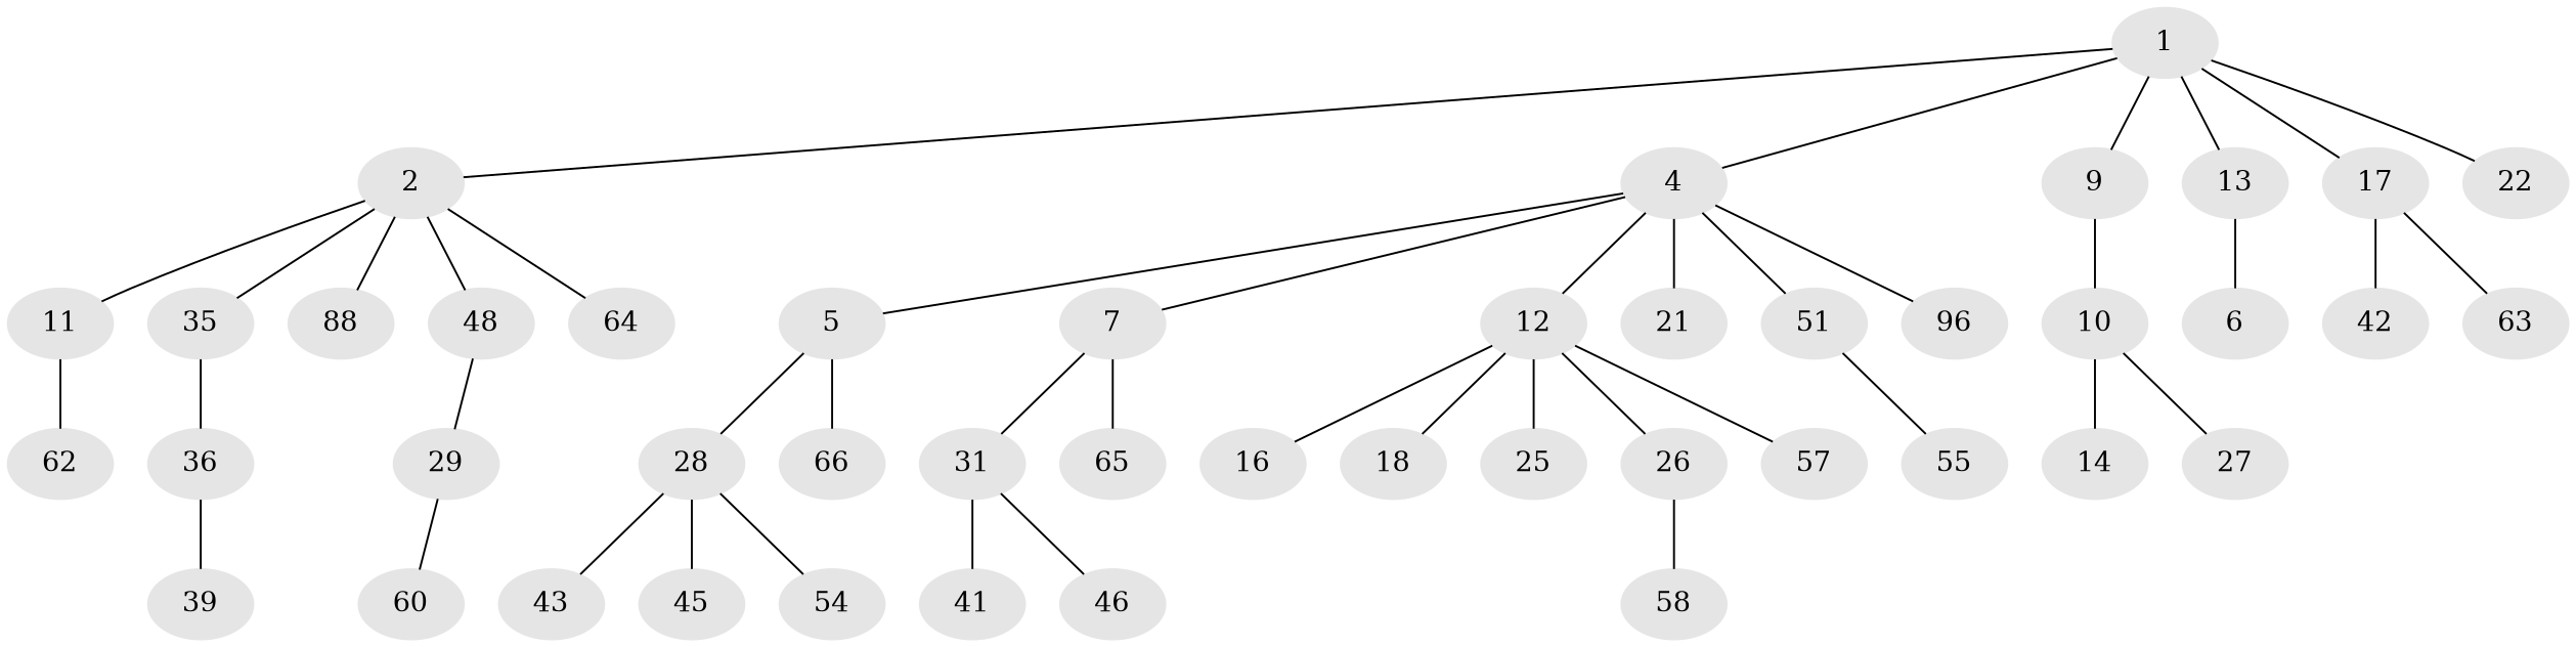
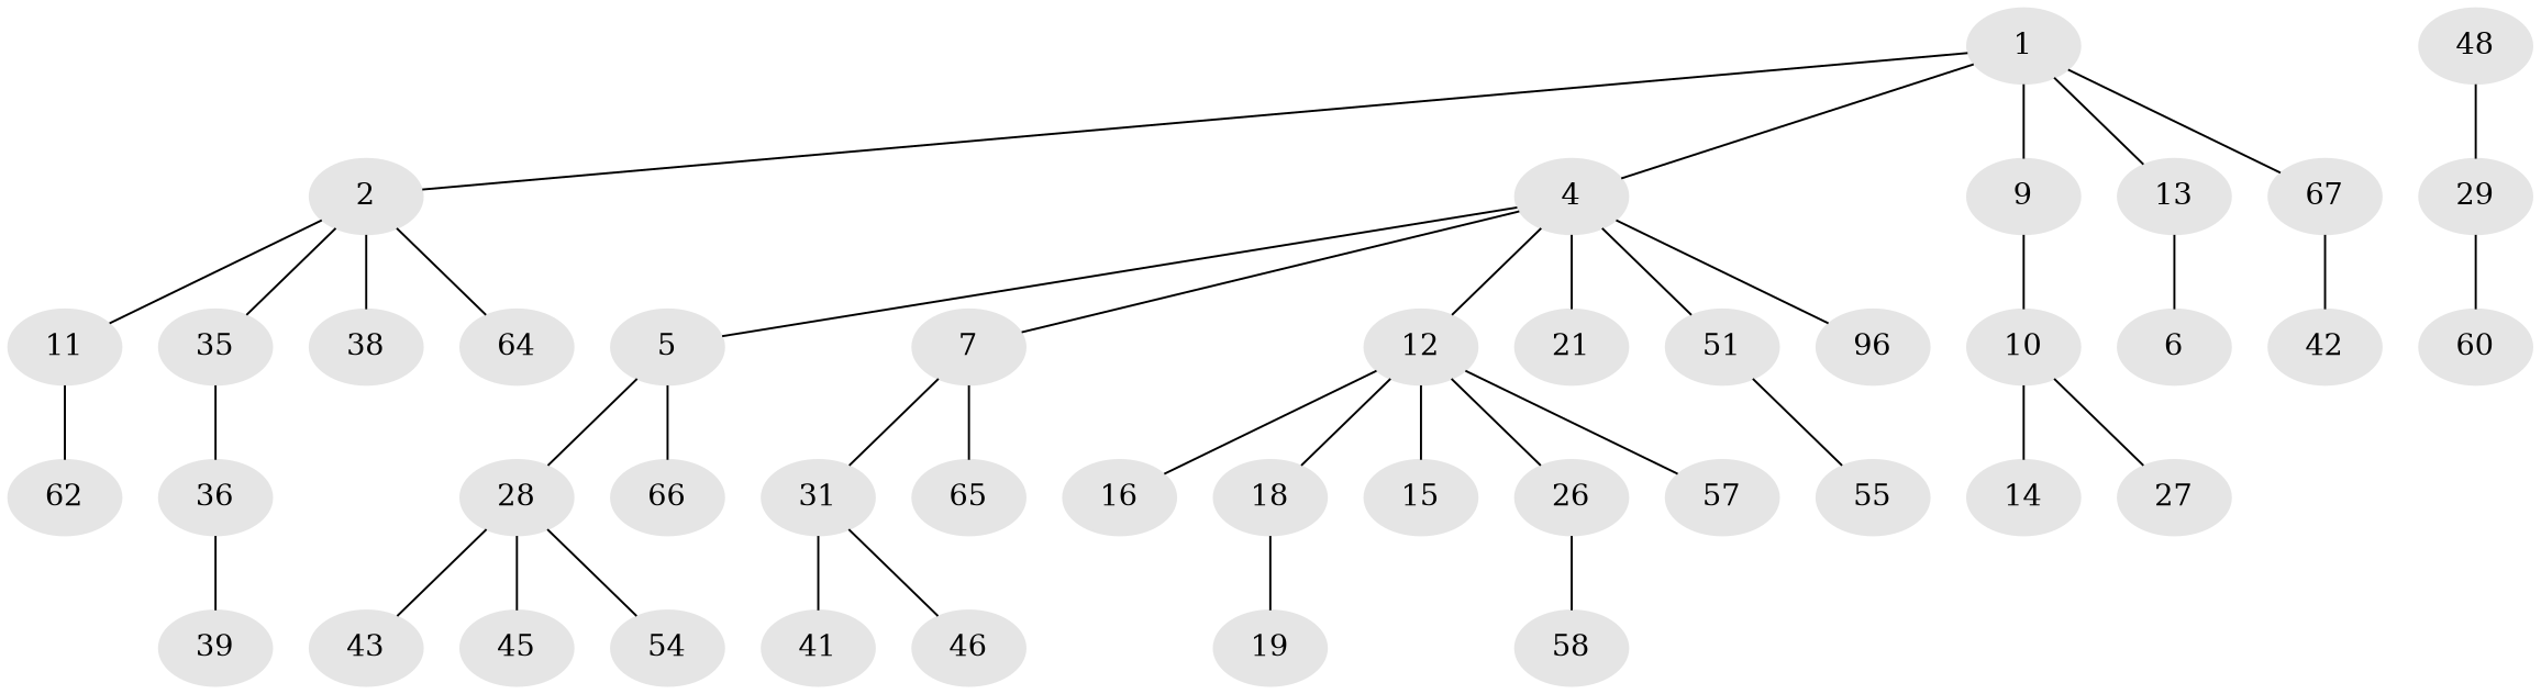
  graph {
    node [color=gray90 style=filled]
    1 [super="+3"]
    2 [super="+34"]
    4 [super="+8"]
    9
    13 [super="+47"]
-   17 [super="+20"]
-   22
+   17 [super="+20" label=67]
    11 [super="+50"]
    35
-   38 [label=88]
+   38
    48
    64
    5 [super="+23"]
    7 [super="+29"]
    12 [super="+15"]
    21
    51 [super="+52"]
    n18 [label=96]
    10 [super="+24"]
    6
    42
-   63
    62
    36 [super="+44"]
    n25 [label=29 super="+53"]
    28 [super="+33"]
    66
    31 [super="+32"]
    65
    16
    18
-   25 [super="+37"]
+   25 [super="+37" label=15]
    26 [super="+40"]
    57
    55
    43
    45
    54
    41
    46
    14 [super="+30"]
    27
+   19
    58
    39
    60 [super="+61"]
    1 -- 2
    1 -- 4
    1 -- 9
    1 -- 13
    1 -- 17
-   1 -- 22
    2 -- 11
    2 -- 35
    2 -- 38
-   2 -- 48
    2 -- 64
    4 -- 5
    4 -- 7
    4 -- 12
    4 -- 21
    4 -- 51
    4 -- n18
    9 -- 10
    13 -- 6
    17 -- 42
-   17 -- 63
    11 -- 62
    35 -- 36
    48 -- n25
    5 -- 28
    5 -- 66
    7 -- 31
    7 -- 65
    12 -- 16
    12 -- 18
    12 -- 25
    12 -- 26
    12 -- 57
    51 -- 55
    10 -- 14
    10 -- 27
    36 -- 39
    n25 -- 60
    28 -- 43
    28 -- 45
    28 -- 54
    31 -- 41
    31 -- 46
+   18 -- 19
    26 -- 58
  }
